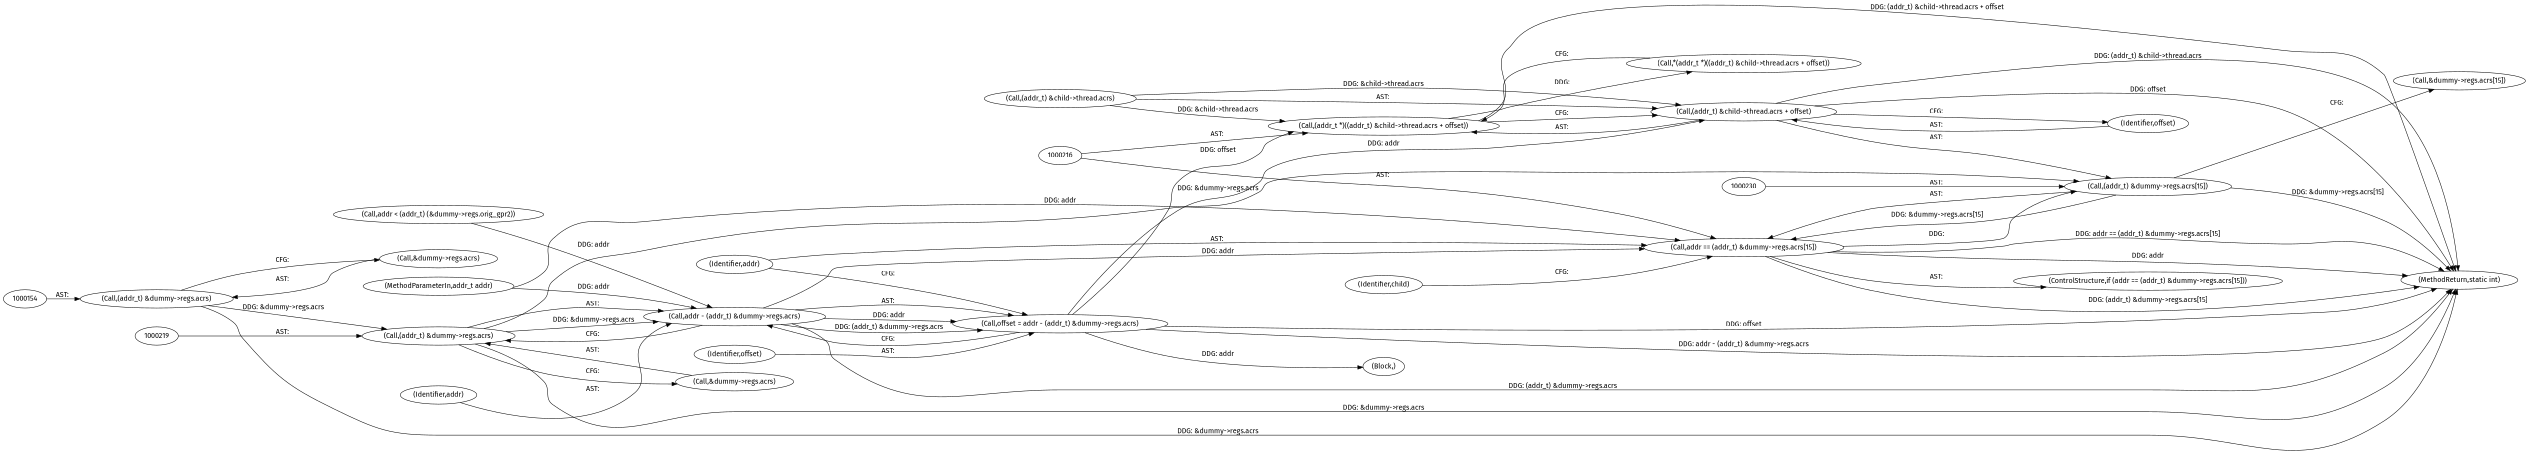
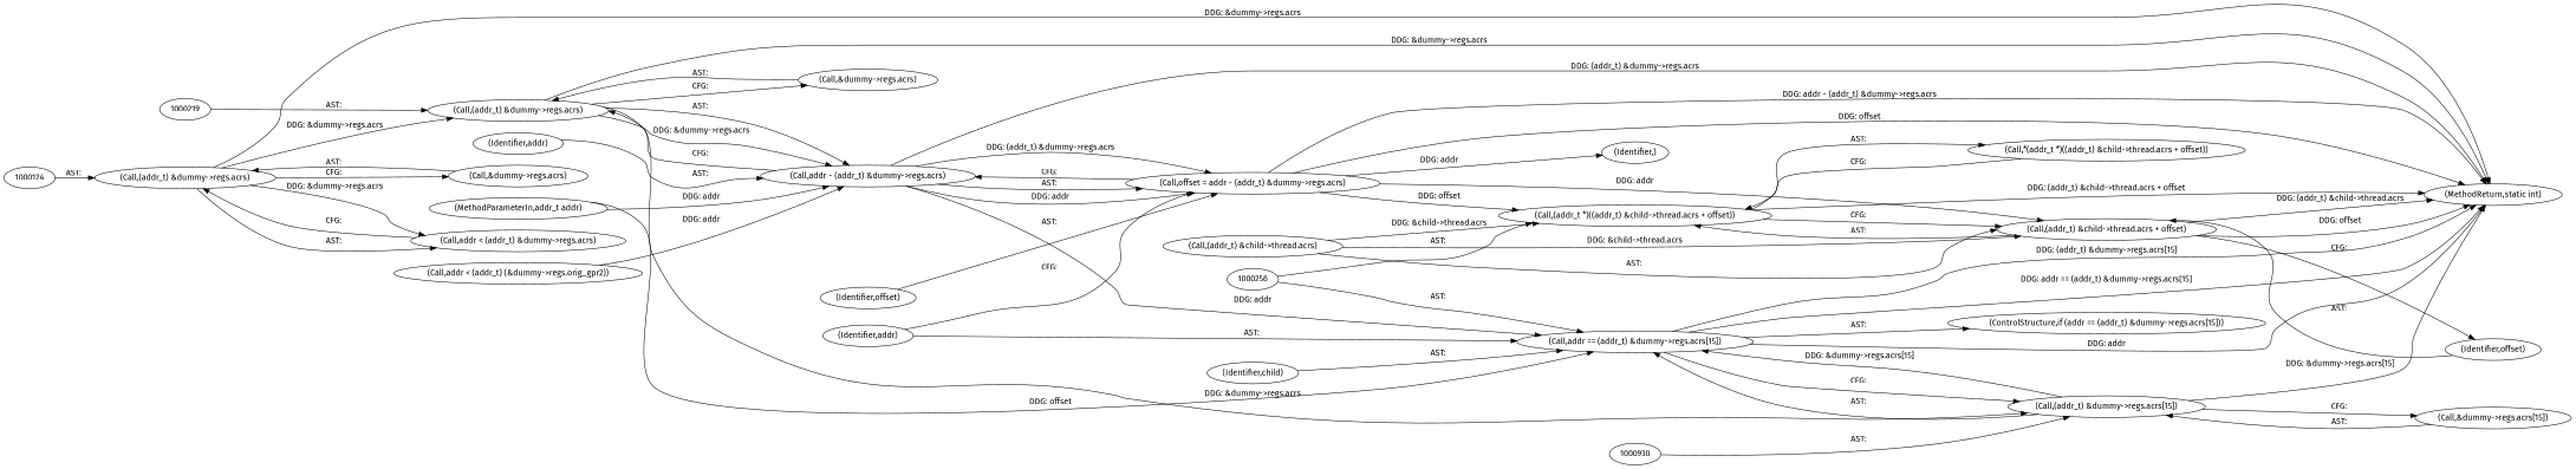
  digraph {
    fontname="Fira Sans"
    rankdir=LR
    node [fontname="Fira Sans"]
    edge [fontname="Fira Sans"]
    n1 [label="(Call,(addr_t) &dummy->regs.acrs)"]
    n2 [label="(Call,addr - (addr_t) &dummy->regs.acrs)"]
    n3 [label="(Call,(addr_t) &dummy->regs.acrs[15])"]
    n4 [label="(Call,&dummy->regs.acrs)"]
    n5 [label="(MethodReturn,static int)"]
    n6 [label="(Call,offset = addr - (addr_t) &dummy->regs.acrs)"]
    n7 [label="(Call,addr == (addr_t) &dummy->regs.acrs[15])"]
    n8 [label="(Call,&dummy->regs.acrs[15])"]
    n9 [label="(Call,(addr_t) &dummy->regs.acrs)"]
+   n10 [label="(Call,addr < (addr_t) &dummy->regs.acrs)"]
    n11 [label="(Call,&dummy->regs.acrs)"]
    n12 [label="(Call,(addr_t *)((addr_t) &child->thread.acrs + offset))"]
    n13 [label="(Call,(addr_t) &child->thread.acrs + offset)"]
-   n14 [label="(Block,)"]
+   n14 [label="(Identifier,)"]
    n15 [label="(ControlStructure,if (addr == (addr_t) &dummy->regs.acrs[15]))"]
    n16 [label="(Call,*(addr_t *)((addr_t) &child->thread.acrs + offset))"]
    n17 [label="(Identifier,offset)"]
    n18 [label="(Identifier,addr)"]
    n19 [label="(MethodParameterIn,addr_t addr)"]
    n20 [label="(Identifier,offset)"]
    n21 [label="(Identifier,addr)"]
    n22 [label="(Call,addr < (addr_t) (&dummy->regs.orig_gpr2))"]
    n23 [label="(Identifier,child)"]
    n24 [label="(Call,(addr_t) &child->thread.acrs)"]
    1000219
-   1000124 [label=1000154]
-   1000256 [label=1000216]
-   1000230
+   1000124
+   1000256
+   1000230 [label=1000930]
    n1 -> n2 [label="AST: "]
    n1 -> n2 [label="DDG: &dummy->regs.acrs"]
    n1 -> n3 [label="DDG: &dummy->regs.acrs"]
    n1 -> n4 [label="CFG: "]
    n1 -> n5 [label="DDG: &dummy->regs.acrs"]
    n2 -> n1 [label="CFG: "]
    n2 -> n5 [label="DDG: (addr_t) &dummy->regs.acrs"]
    n2 -> n6 [label="AST: "]
    n2 -> n6 [label="DDG: addr"]
    n2 -> n6 [label="DDG: (addr_t) &dummy->regs.acrs"]
    n2 -> n7 [label="DDG: addr"]
    n3 -> n5 [label="DDG: &dummy->regs.acrs[15]"]
    n3 -> n7 [label="AST: "]
    n3 -> n7 [label="DDG: &dummy->regs.acrs[15]"]
    n3 -> n8 [label="CFG: "]
    n4 -> n1 [label="AST: "]
    n6 -> n2 [label="CFG: "]
    n6 -> n5 [label="DDG: addr - (addr_t) &dummy->regs.acrs"]
    n6 -> n5 [label="DDG: offset"]
    n6 -> n12 [label="DDG: offset"]
    n6 -> n13 [label="DDG: addr"]
    n6 -> n14 [label="DDG: addr"]
-   n7 -> n3 [label="DDG: "]
+   n7 -> n3 [label="CFG: "]
    n7 -> n5 [label="DDG: addr == (addr_t) &dummy->regs.acrs[15]"]
    n7 -> n5 [label="DDG: addr"]
    n7 -> n5 [label="DDG: (addr_t) &dummy->regs.acrs[15]"]
    n7 -> n15 [label="AST: "]
-   n13 -> n3 [label="AST: "]
+   n8 -> n3 [label="AST: "]
    n9 -> n1 [label="DDG: &dummy->regs.acrs"]
    n9 -> n5 [label="DDG: &dummy->regs.acrs"]
+   n9 -> n10 [label="AST: "]
+   n9 -> n10 [label="DDG: &dummy->regs.acrs"]
    n9 -> n11 [label="CFG: "]
+   n10 -> n9 [label="CFG: "]
    n11 -> n9 [label="AST: "]
    n12 -> n5 [label="DDG: (addr_t) &child->thread.acrs + offset"]
    n12 -> n13 [label="CFG: "]
-   n12 -> n16 [label="DDG: "]
+   n12 -> n16 [label="AST: "]
    n13 -> n5 [label="DDG: (addr_t) &child->thread.acrs"]
    n13 -> n5 [label="DDG: offset"]
    n13 -> n12 [label="AST: "]
    n13 -> n17 [label="CFG: "]
    n16 -> n12 [label="CFG: "]
    n17 -> n13 [label="AST: "]
    n18 -> n6 [label="CFG: "]
    n18 -> n7 [label="AST: "]
    n19 -> n2 [label="DDG: addr"]
-   n19 -> n7 [label="DDG: addr"]
+   n19 -> n7 [label="DDG: offset"]
    n20 -> n6 [label="AST: "]
    n21 -> n2 [label="AST: "]
    n22 -> n2 [label="DDG: addr"]
-   n23 -> n7 [label="CFG: "]
+   n23 -> n7 [label="AST: "]
    n24 -> n12 [label="DDG: &child->thread.acrs"]
    n24 -> n13 [label="AST: "]
    n24 -> n13 [label="DDG: &child->thread.acrs"]
    1000219 -> n1 [label="AST: "]
    1000124 -> n9 [label="AST: "]
    1000256 -> n7 [label="AST: "]
    1000256 -> n12 [label="AST: "]
    1000230 -> n3 [label="AST: "]
  }
